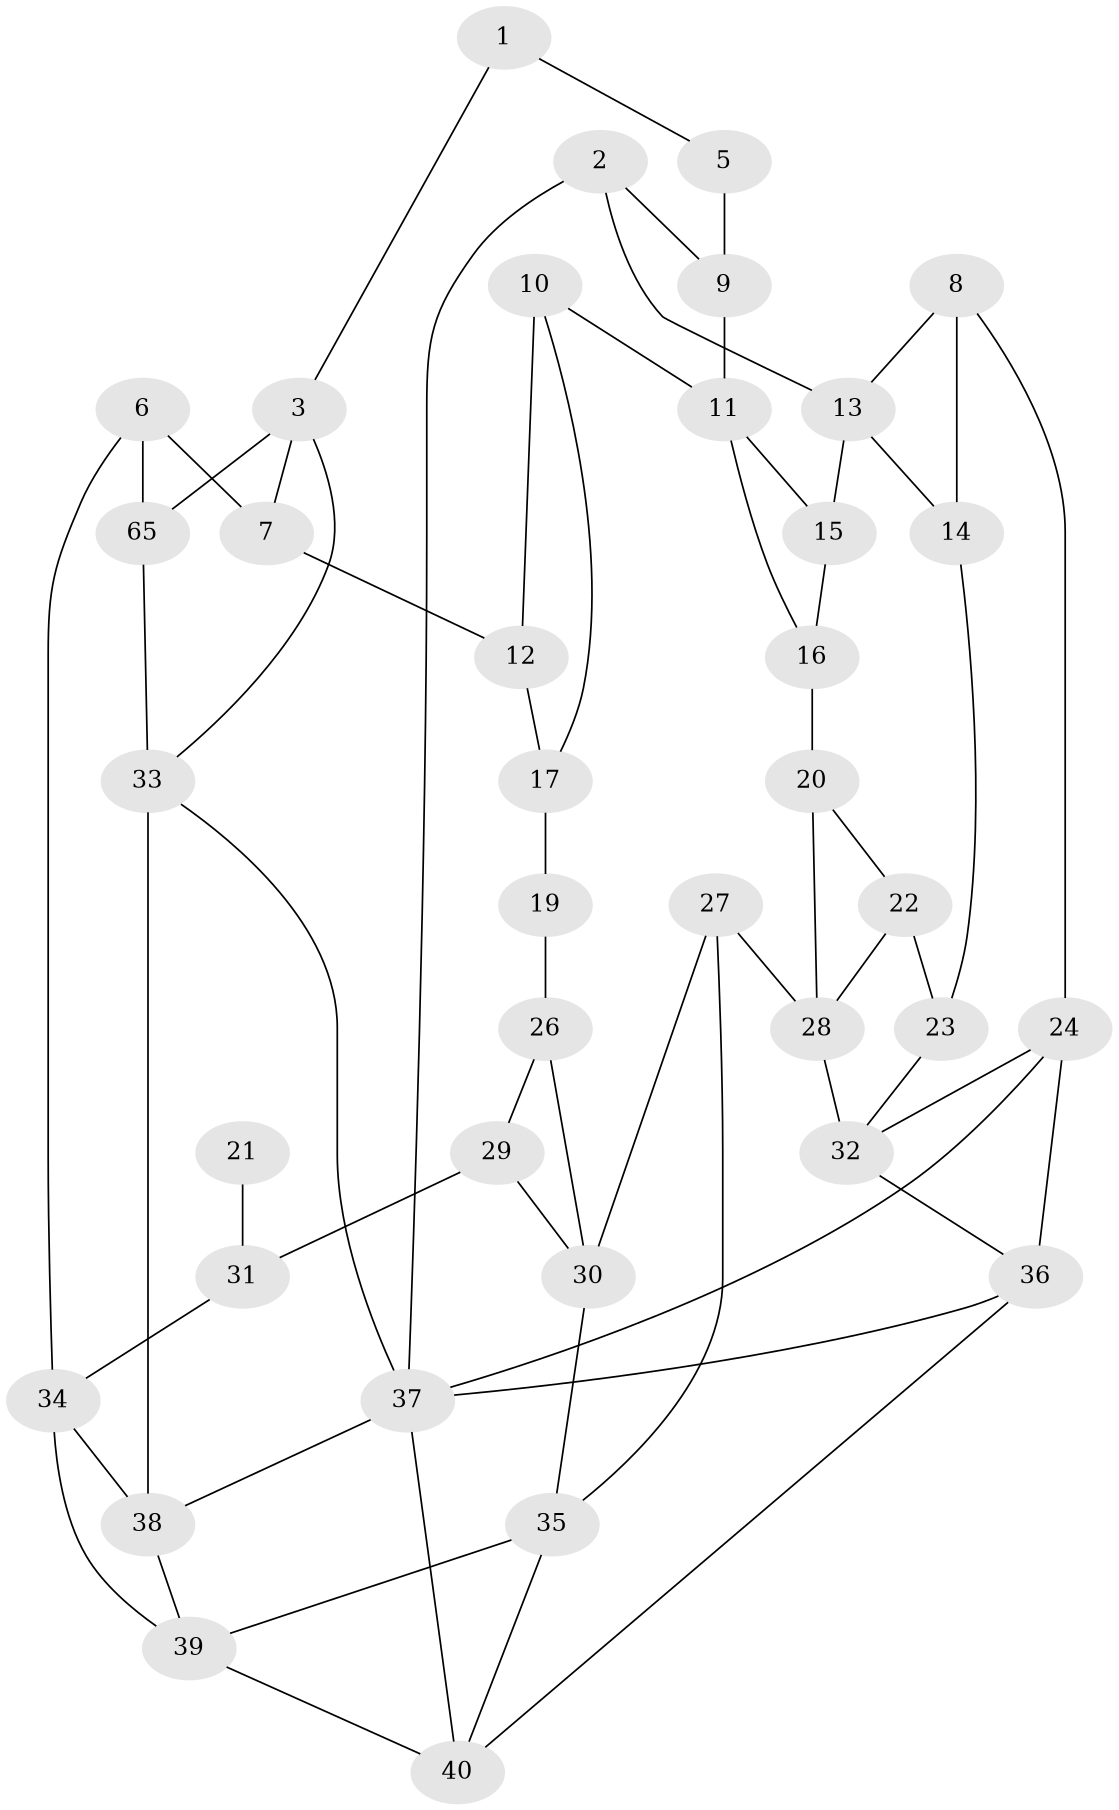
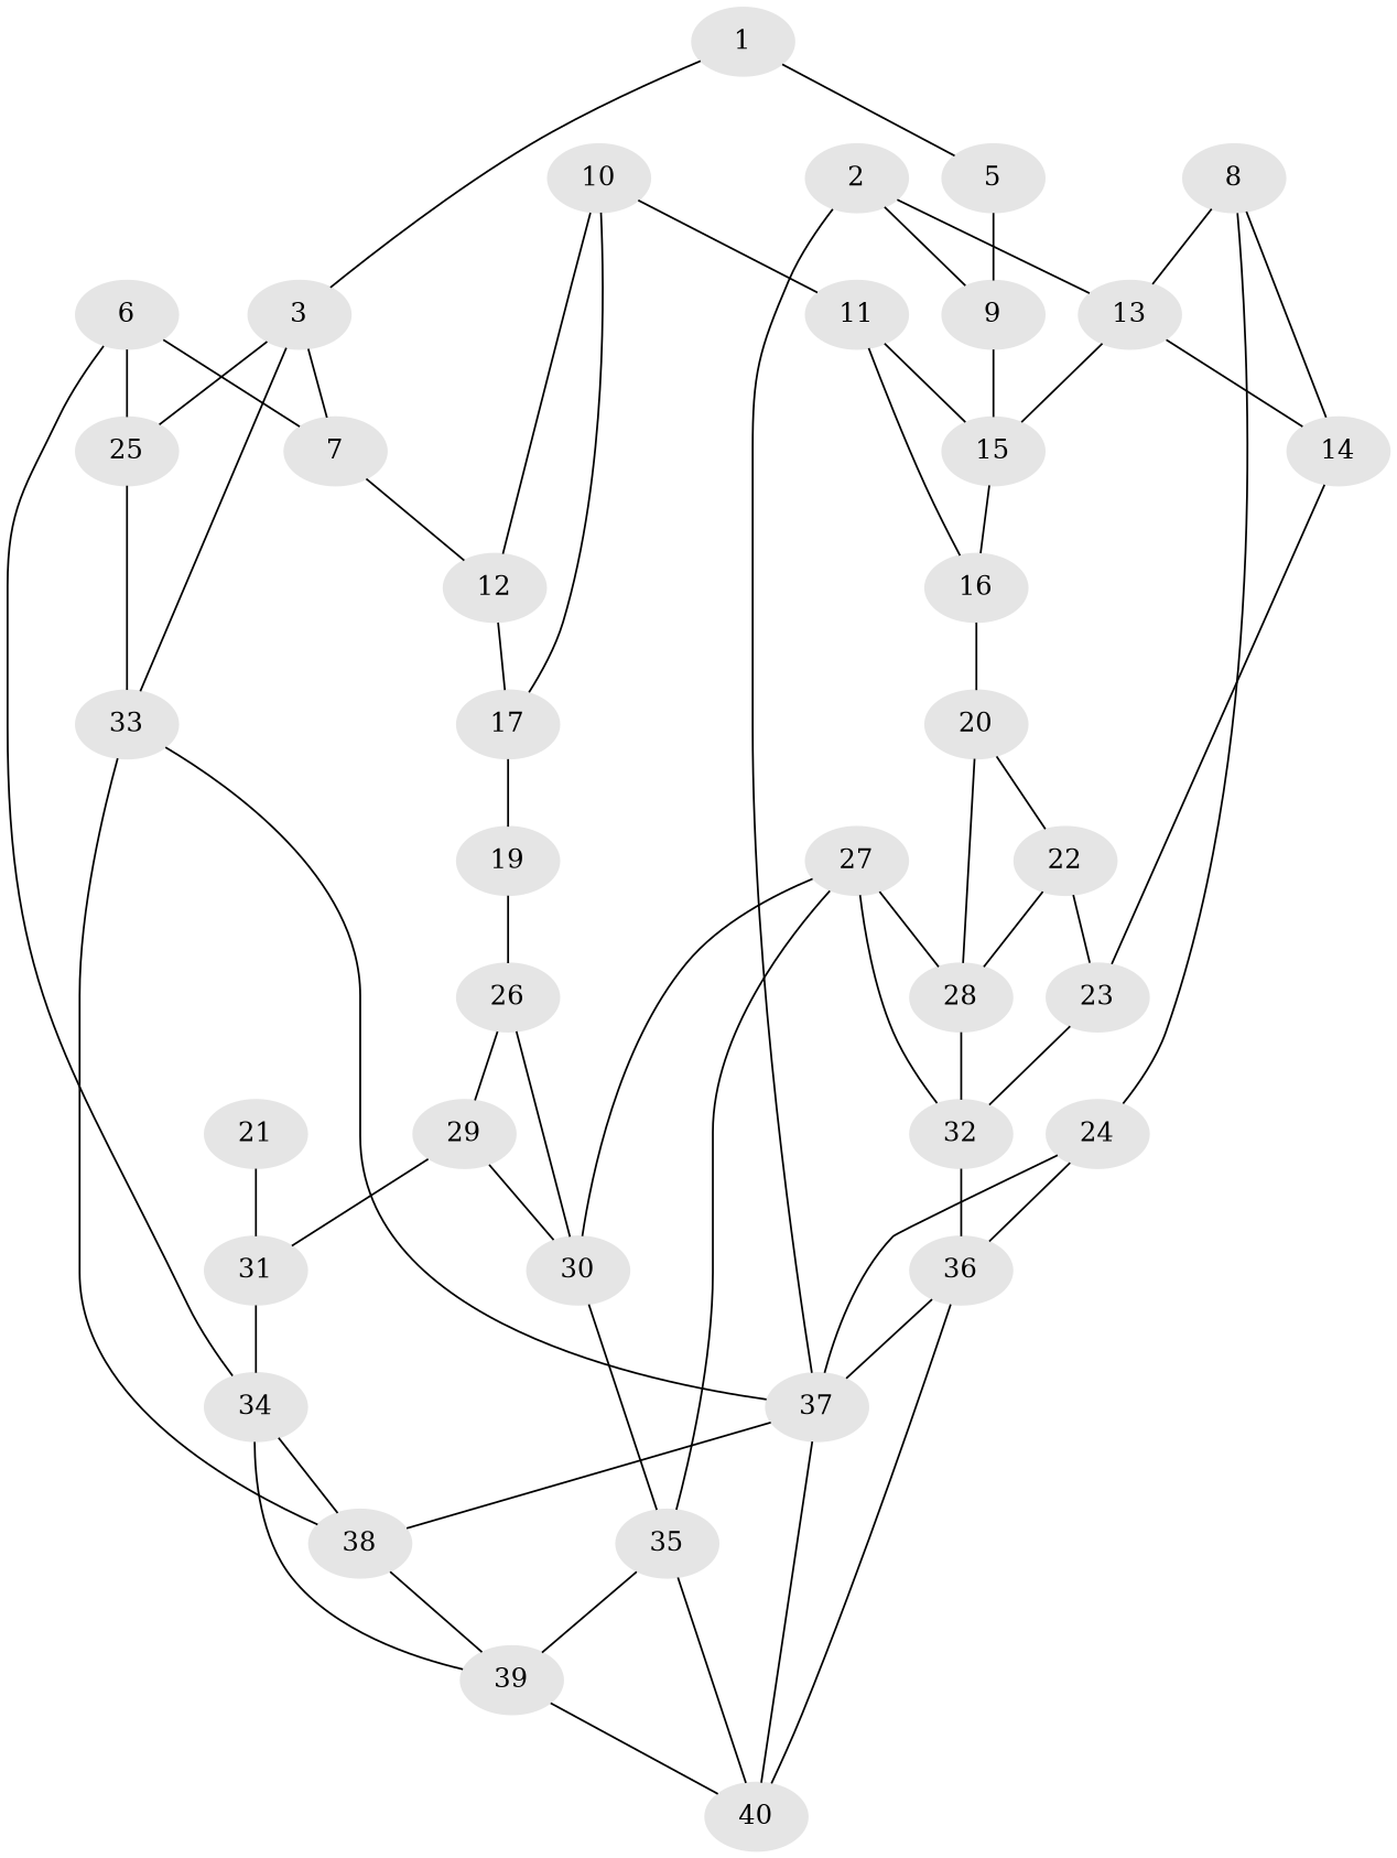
  graph {
    node [color=gray90 style=filled]
    edge [weight=1.0]
    1
    3
    5
    7
-   25 [label=65]
+   25
    33
    9
    2
    37
    13
    8
    14
    24
    11
    38
    40
    12
    17
    6
    34
    31
    39
    15
    23
    32
    36
    16
    10
    19
    20
    22
    28
    26
    29
    30
    21
    35
    27
    1 -- 3
    1 -- 5
    3 -- 7
    3 -- 25
    3 -- 33
    5 -- 9 [weight=2.0]
    7 -- 12
    25 -- 33 [weight=2.0]
    33 -- 37
    33 -- 38 [weight=2.0]
-   9 -- 11
+   9 -- 15
    2 -- 9
    2 -- 37
    2 -- 13
    37 -- 38
    37 -- 40
    13 -- 14
    13 -- 15 [weight=2.0]
    8 -- 13
    8 -- 14
    8 -- 24
    14 -- 23
    24 -- 37
-   24 -- 32
+   27 -- 32
    24 -- 36
    11 -- 15
    11 -- 16
    38 -- 39
    12 -- 17
    17 -- 19 [weight=2.0]
    6 -- 7
    6 -- 25
    6 -- 34
    34 -- 38
    34 -- 39
    31 -- 34
    39 -- 40
    15 -- 16
    23 -- 32
    32 -- 36
    36 -- 37
    36 -- 40
    16 -- 20
    10 -- 11
    10 -- 12
    10 -- 17
    19 -- 26
    20 -- 22
    20 -- 28
    22 -- 23 [weight=2.0]
    22 -- 28
    28 -- 32
    26 -- 29
    26 -- 30
    29 -- 31
    29 -- 30
    30 -- 35
    21 -- 31
    35 -- 40
    35 -- 39
    27 -- 28
    27 -- 30
    27 -- 35
  }
